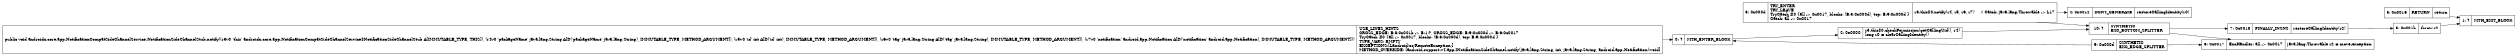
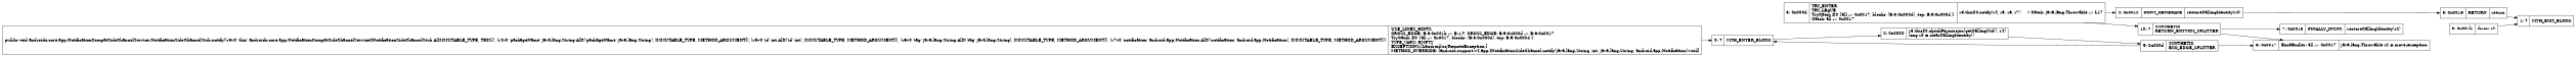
  digraph {
    rankdir=LR
    node [shape=record]
    n1 [label="{0\:\ ?|MTH_ENTER_BLOCK\l}"]
    n2 [label="{2\:\ 0x0000|r3.this$0.checkPermission(getCallingUid(), r4)\llong r0 = clearCallingIdentity()\l}"]
    n3 [label="{9\:\ 0x000d|SYNTHETIC\lEXC_EDGE_SPLITTER\l}"]
    n4 [label="{6\:\ 0x0017|ExcHandler: all \-\> 0x0017\l|java.lang.Throwable r2 = move\-exception\l}"]
    n5 [label="{3\:\ 0x000d|TRY_ENTER\lTRY_LEAVE\lTryCatch #0 \{all \-\> 0x0017, blocks: (B:3:0x000d), top: B:9:0x000d \}\lCatch: all \-\> 0x0017\l|r3.this$0.notify(r4, r5, r6, r7)     \/\/ Catch: java.lang.Throwable \-\> L17\l}"]
    n6 [label="{4\:\ 0x0012|DONT_GENERATE\l|restoreCallingIdentity(r0)\l}"]
-   n7 [label="{10\:\ ?|SYNTHETIC\lEXC_BOTTOM_SPLITTER\l}"]
+   n7 [label="{10\:\ ?|SYNTHETIC\lRETURN_BOTTOM_SPLITTER\l}"]
    n8 [label="{5\:\ 0x0016|RETURN\l|return\l}"]
    n9 [label="{7\:\ 0x0018|FINALLY_INSNS\l|restoreCallingIdentity(r2)\l}"]
    n10 [label="{1\:\ ?|MTH_EXIT_BLOCK\l}"]
    n11 [label="{8\:\ 0x001b|throw r2\l}"]
    n12 [label="{public void androidx.core.app.NotificationCompatSideChannelService.NotificationSideChannelStub.notify((r3v0 'this' androidx.core.app.NotificationCompatSideChannelService$NotificationSideChannelStub A[IMMUTABLE_TYPE, THIS]), (r4v0 'packageName' java.lang.String A[D('packageName' java.lang.String), IMMUTABLE_TYPE, METHOD_ARGUMENT]), (r5v0 'id' int A[D('id' int), IMMUTABLE_TYPE, METHOD_ARGUMENT]), (r6v0 'tag' java.lang.String A[D('tag' java.lang.String), IMMUTABLE_TYPE, METHOD_ARGUMENT]), (r7v0 'notification' android.app.Notification A[D('notification' android.app.Notification), IMMUTABLE_TYPE, METHOD_ARGUMENT]))  | USE_LINES_HINTS\lCROSS_EDGE: B:8:0x001b \-\> B:1:?, CROSS_EDGE: B:9:0x000d \-\> B:6:0x0017\lTryCatch #0 \{all \-\> 0x0017, blocks: (B:3:0x000d), top: B:9:0x000d \}\lTYPE_VARS: EMPTY\lEXCEPTIONS:[Landroid\/os\/RemoteException;]\lMETHOD_OVERRIDE: [android.support.v4.app.INotificationSideChannel.notify(java.lang.String, int, java.lang.String, android.app.Notification):void]\l}"]
    n1 -> n2
-   n2 -> n7
+   n2 -> n3
    n3 -> n1
    n3 -> n4
    n5 -> n6
    n5 -> n7
+   n6 -> n8
    n7 -> n4
    n7 -> n9
    n8 -> n10
-   n9 -> n11
    n11 -> n10
    n12 -> n1
  }
